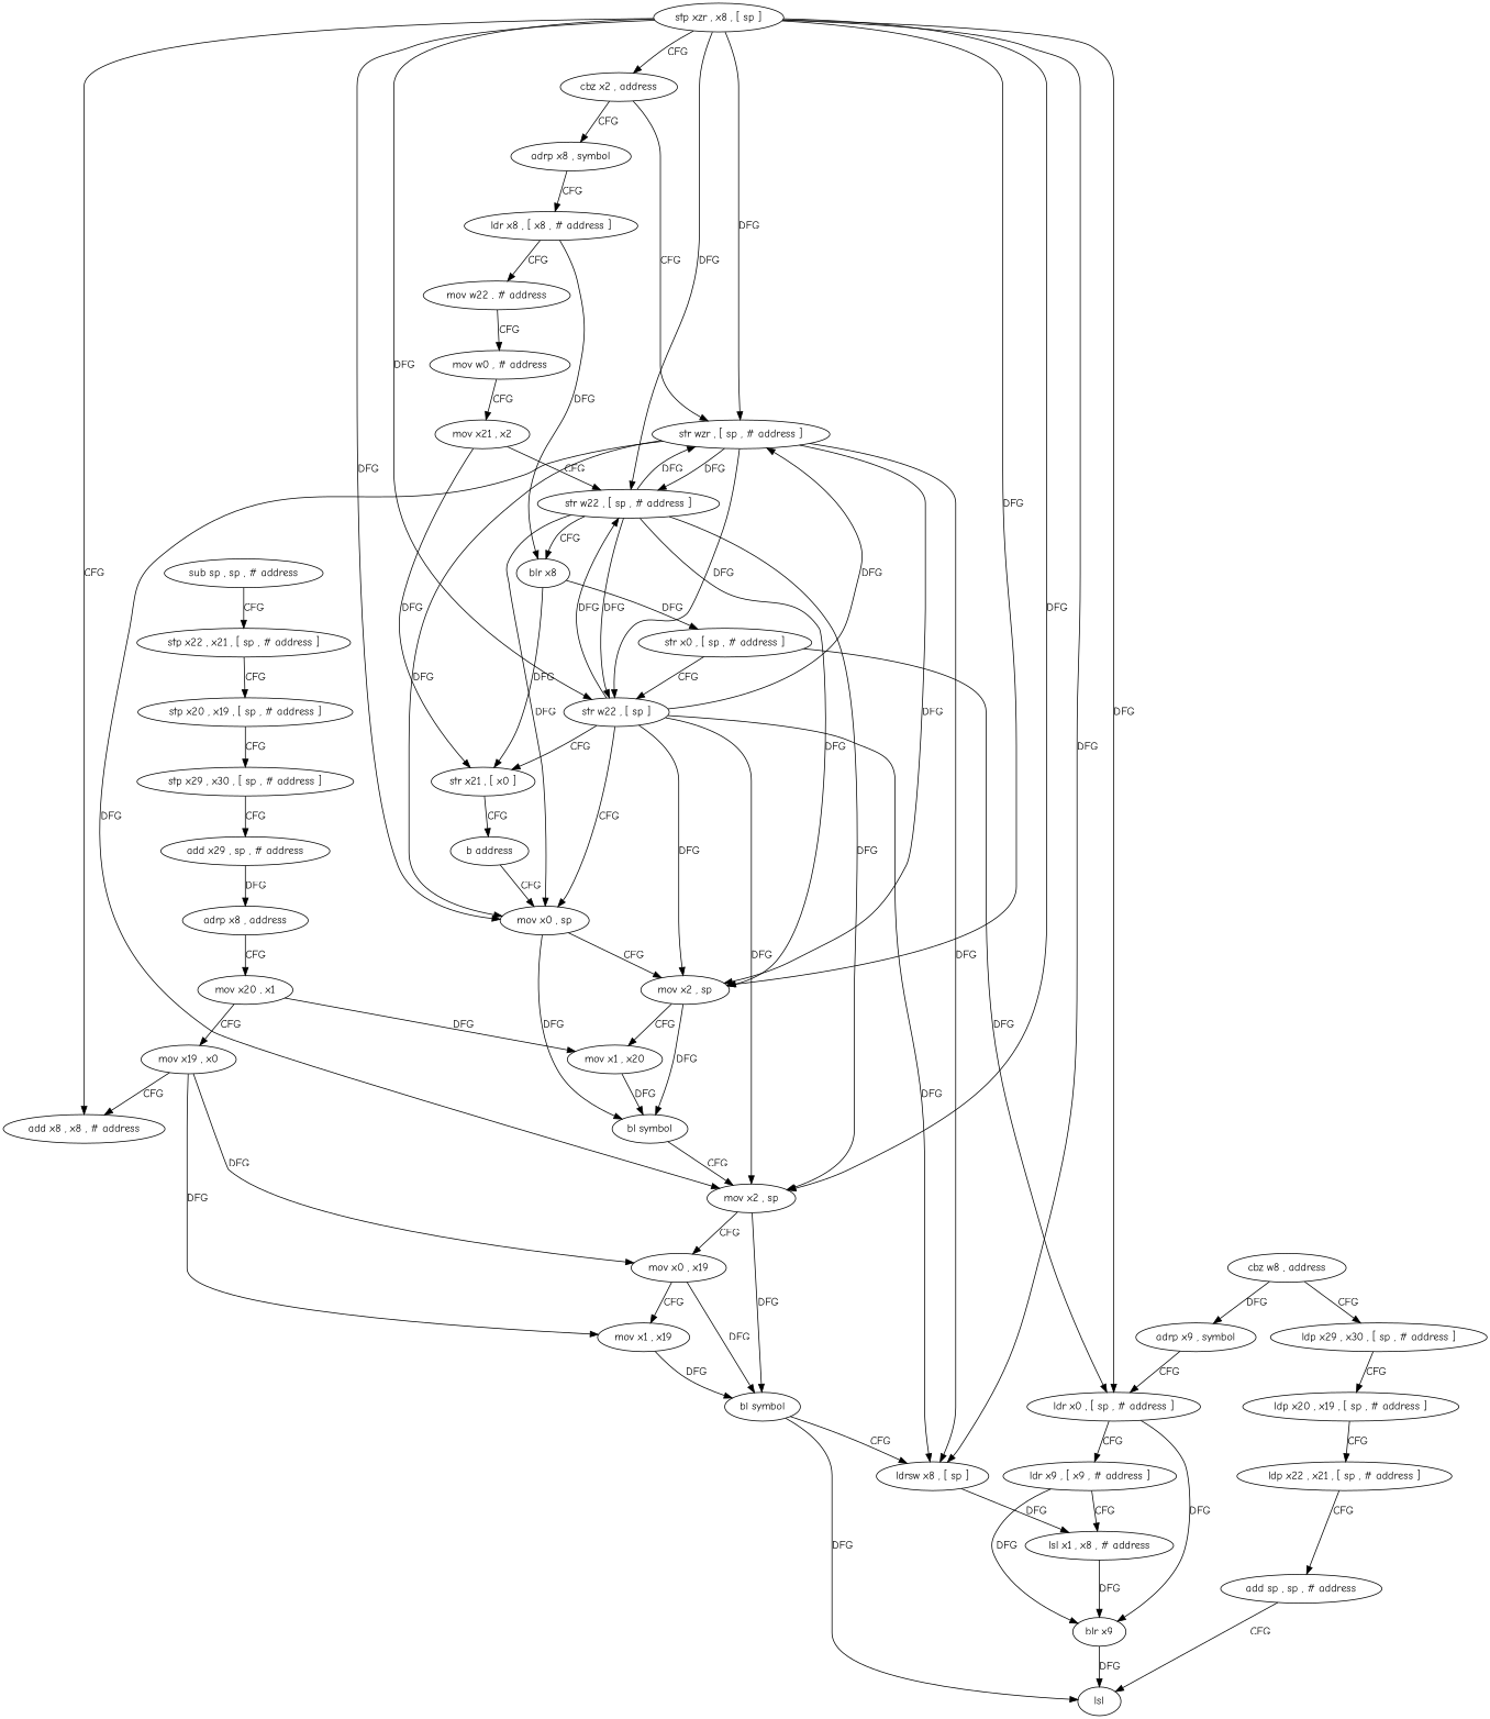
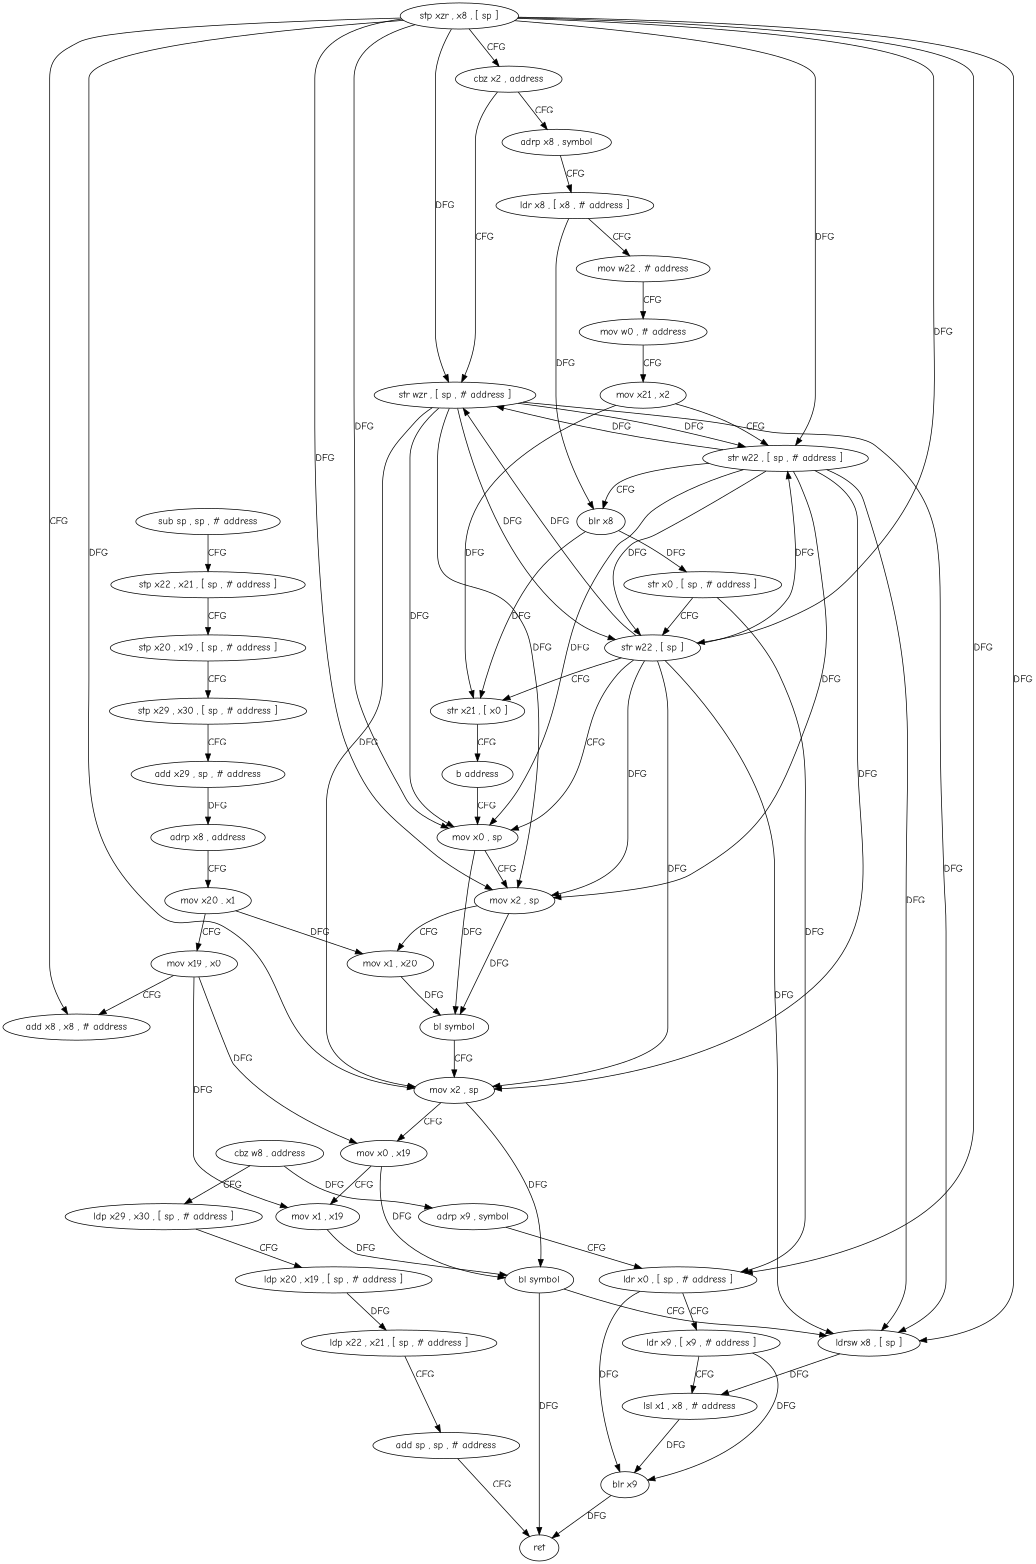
  digraph {
    fontname="Comic Neue"
    node [fontname="Comic Neue"]
    edge [fontname="Comic Neue"]
    n1 [label="sub sp , sp , # address"]
    n2 [label="stp x22 , x21 , [ sp , # address ]"]
    n3 [label="stp x20 , x19 , [ sp , # address ]"]
    n4 [label="stp x29 , x30 , [ sp , # address ]"]
    n5 [label="add x29 , sp , # address"]
    n6 [label="adrp x8 , address"]
    n7 [label="mov x20 , x1"]
    n8 [label="mov x19 , x0"]
    n9 [label="mov x1 , x20"]
    n10 [label="add x8 , x8 , # address"]
    n11 [label="mov x0 , x19"]
    n12 [label="mov x1 , x19"]
    n13 [label="bl symbol"]
    n14 [label="bl symbol"]
    n15 [label="stp xzr , x8 , [ sp ]"]
    n16 [label="cbz x2 , address"]
    n17 [label="str wzr , [ sp , # address ]"]
    n18 [label="mov x0 , sp"]
    n19 [label="str w22 , [ sp , # address ]"]
    n20 [label="str w22 , [ sp ]"]
    n21 [label="ldr x0 , [ sp , # address ]"]
    n22 [label="mov x2 , sp"]
    n23 [label="mov x2 , sp"]
    n24 [label="ldrsw x8 , [ sp ]"]
    n25 [label="adrp x8 , symbol"]
    n26 [label="blr x8"]
    n27 [label="str x21 , [ x0 ]"]
    n28 [label="ldr x9 , [ x9 , # address ]"]
    n29 [label="blr x9"]
    n30 [label="lsl x1 , x8 , # address"]
    n31 [label="ldr x8 , [ x8 , # address ]"]
    n32 [label="mov w22 , # address"]
    n33 [label="mov w0 , # address"]
    n34 [label="str x0 , [ sp , # address ]"]
    n35 [label="mov x21 , x2"]
    n36 [label="b address"]
    n37 [label="ldp x29 , x30 , [ sp , # address ]"]
    n38 [label="ldp x20 , x19 , [ sp , # address ]"]
    n39 [label="ldp x22 , x21 , [ sp , # address ]"]
    n40 [label="add sp , sp , # address"]
-   n41 [label=lsl]
+   n41 [label=ret]
    n42 [label="adrp x9 , symbol"]
    n43 [label="cbz w8 , address"]
    n1 -> n2 [label=CFG]
    n2 -> n3 [label=CFG]
    n3 -> n4 [label=CFG]
    n4 -> n5 [label=CFG]
    n5 -> n6 [label=DFG]
    n6 -> n7 [label=CFG]
    n7 -> n8 [label=CFG]
    n7 -> n9 [label=DFG]
    n8 -> n10 [label=CFG]
    n8 -> n11 [label=DFG]
    n8 -> n12 [label=DFG]
    n9 -> n13 [label=DFG]
    n11 -> n12 [label=CFG]
    n11 -> n14 [label=DFG]
    n12 -> n14 [label=DFG]
    n13 -> n23 [label=CFG]
    n14 -> n24 [label=CFG]
    n14 -> n41 [label=DFG]
    n15 -> n10 [label=CFG]
    n15 -> n16 [label=CFG]
    n15 -> n17 [label=DFG]
    n15 -> n18 [label=DFG]
    n15 -> n19 [label=DFG]
    n15 -> n20 [label=DFG]
    n15 -> n21 [label=DFG]
    n15 -> n22 [label=DFG]
    n15 -> n23 [label=DFG]
    n15 -> n24 [label=DFG]
    n16 -> n17 [label=CFG]
    n16 -> n25 [label=CFG]
    n17 -> n18 [label=DFG]
    n17 -> n19 [label=DFG]
    n17 -> n20 [label=DFG]
    n17 -> n22 [label=DFG]
    n17 -> n23 [label=DFG]
    n17 -> n24 [label=DFG]
    n18 -> n13 [label=DFG]
    n18 -> n22 [label=CFG]
    n19 -> n17 [label=DFG]
    n19 -> n18 [label=DFG]
    n19 -> n20 [label=DFG]
    n19 -> n22 [label=DFG]
    n19 -> n23 [label=DFG]
+   n19 -> n24 [label=DFG]
    n19 -> n26 [label=CFG]
    n20 -> n17 [label=DFG]
    n20 -> n18 [label=CFG]
    n20 -> n19 [label=DFG]
    n20 -> n22 [label=DFG]
    n20 -> n23 [label=DFG]
    n20 -> n24 [label=DFG]
    n20 -> n27 [label=CFG]
    n21 -> n28 [label=CFG]
    n21 -> n29 [label=DFG]
    n22 -> n9 [label=CFG]
    n22 -> n13 [label=DFG]
    n23 -> n11 [label=CFG]
    n23 -> n14 [label=DFG]
    n24 -> n30 [label=DFG]
    n25 -> n31 [label=CFG]
    n26 -> n27 [label=DFG]
    n26 -> n34 [label=DFG]
    n27 -> n36 [label=CFG]
    n28 -> n29 [label=DFG]
    n28 -> n30 [label=CFG]
    n29 -> n41 [label=DFG]
    n30 -> n29 [label=DFG]
    n31 -> n26 [label=DFG]
    n31 -> n32 [label=CFG]
    n32 -> n33 [label=CFG]
    n33 -> n35 [label=CFG]
    n34 -> n20 [label=CFG]
    n34 -> n21 [label=DFG]
    n35 -> n19 [label=CFG]
    n35 -> n27 [label=DFG]
    n36 -> n18 [label=CFG]
    n37 -> n38 [label=CFG]
-   n38 -> n39 [label=CFG]
+   n38 -> n39 [label=DFG]
    n39 -> n40 [label=CFG]
    n40 -> n41 [label=CFG]
    n42 -> n21 [label=CFG]
    n43 -> n37 [label=CFG]
    n43 -> n42 [label=DFG]
  }
